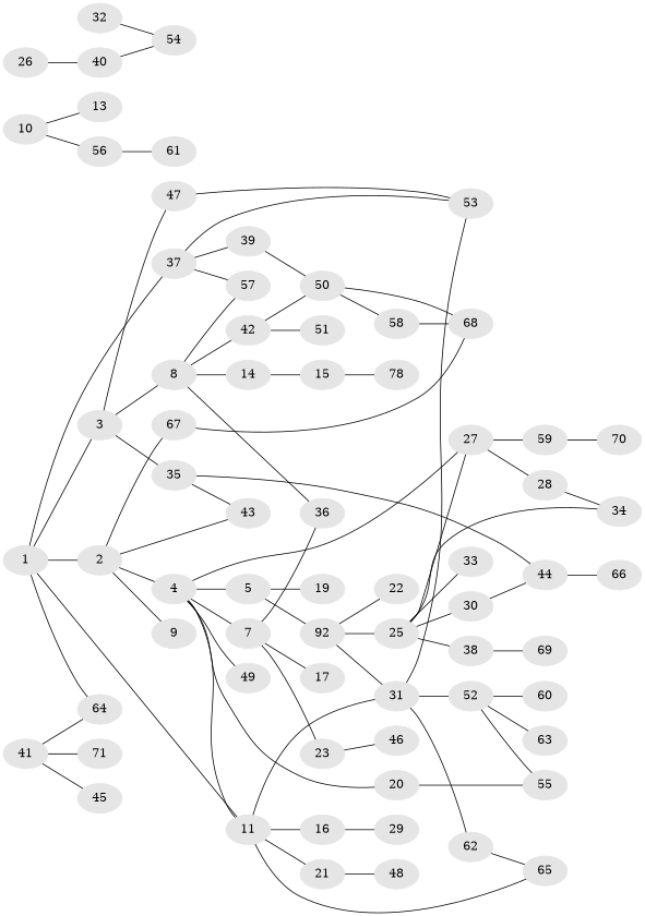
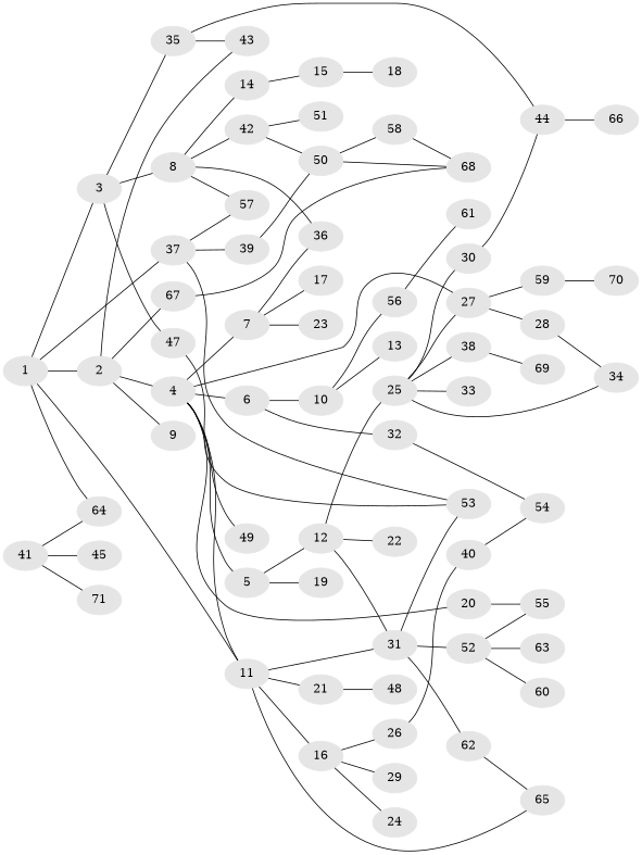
  graph {
    rankdir=LR
    node [color=gray90 style=filled]
    1
    2
    3
    11
    37
    64
    4
    9
    43
    67
    8
    35
    47
    16
    21
    31
    65
    57
    53
    39
    5
+   6
    7
    20
    27
    49
    68
    36
    14
    42
    44
-   12 [label=92]
+   12
    19
    10
    32
    17
    23
    55
    28
    59
    22
    25
    13
    56
    54
-   46
    15
    50
    51
    61
+   24
    26
    29
    48
    52
    62
    30
    33
    34
    38
-   18 [label=78]
+   18
    40
    69
    70
    66
    63
    60
    41
    45
    71
    58
    1 -- 2
    1 -- 3
    1 -- 11
    1 -- 37
    1 -- 64
    2 -- 4
    2 -- 9
    2 -- 43
    2 -- 67
    3 -- 8
    3 -- 35
    3 -- 47
    11 -- 16
    11 -- 21
    11 -- 31
    11 -- 65
    37 -- 57
    37 -- 53
    37 -- 39
    4 -- 11
    4 -- 5
+   4 -- 6
    4 -- 7
    4 -- 20
    4 -- 27
    4 -- 49
    67 -- 68
    8 -- 57
    8 -- 36
    8 -- 14
    8 -- 42
    35 -- 43
    35 -- 44
    47 -- 53
+   16 -- 24
+   16 -- 26
    16 -- 29
    21 -- 48
    31 -- 53
    31 -- 52
    31 -- 62
    39 -- 50
    5 -- 12
    5 -- 19
+   6 -- 10
+   6 -- 32
    7 -- 36
    7 -- 17
    7 -- 23
    20 -- 55
    27 -- 28
    27 -- 59
    14 -- 15
    42 -- 50
    42 -- 51
    44 -- 66
    12 -- 31
    12 -- 22
    12 -- 25
    10 -- 13
    10 -- 56
    32 -- 54
-   23 -- 46
    28 -- 34
    59 -- 70
    25 -- 27
    25 -- 30
    25 -- 33
    25 -- 34
    25 -- 38
    56 -- 61
    15 -- 18
    50 -- 68
    50 -- 58
    26 -- 40
    52 -- 55
    52 -- 63
    52 -- 60
    62 -- 65
    30 -- 44
    38 -- 69
    40 -- 54
    41 -- 64
    41 -- 45
    41 -- 71
    58 -- 68
  }
